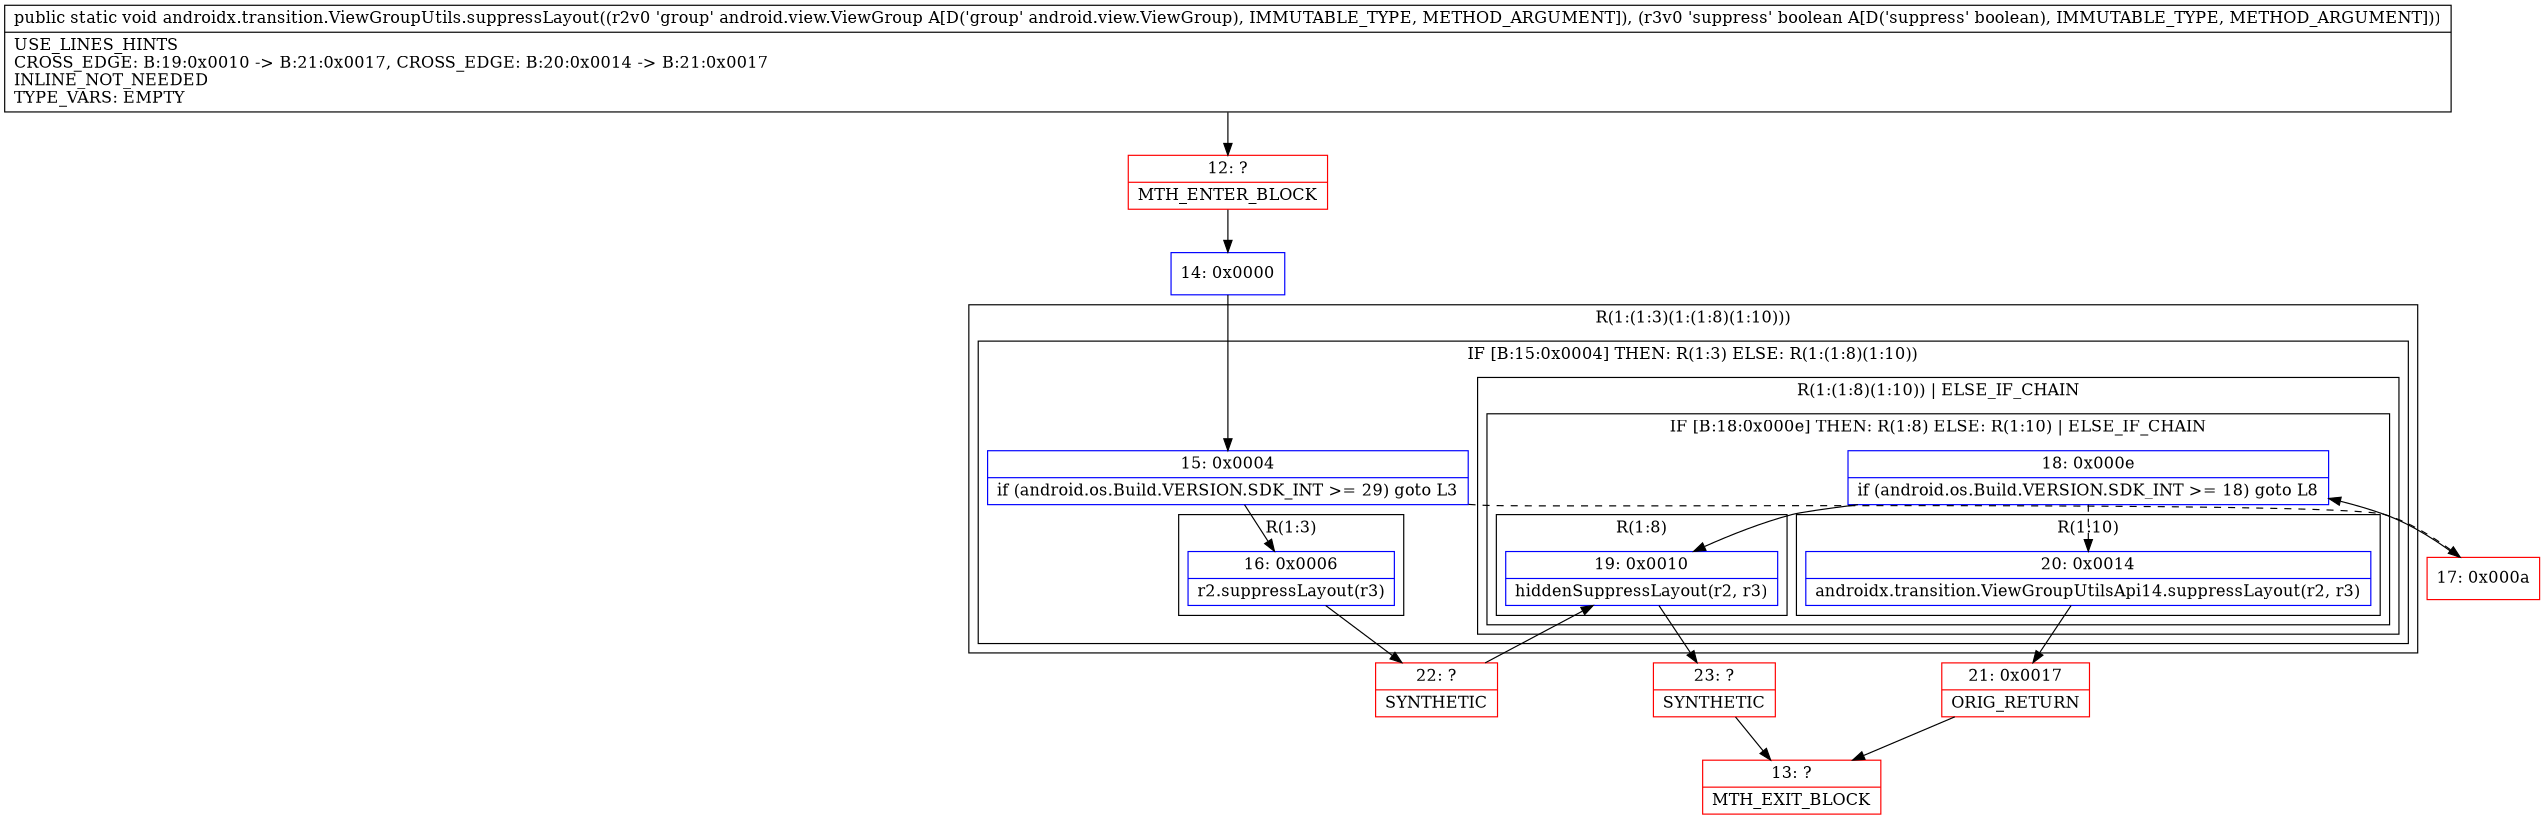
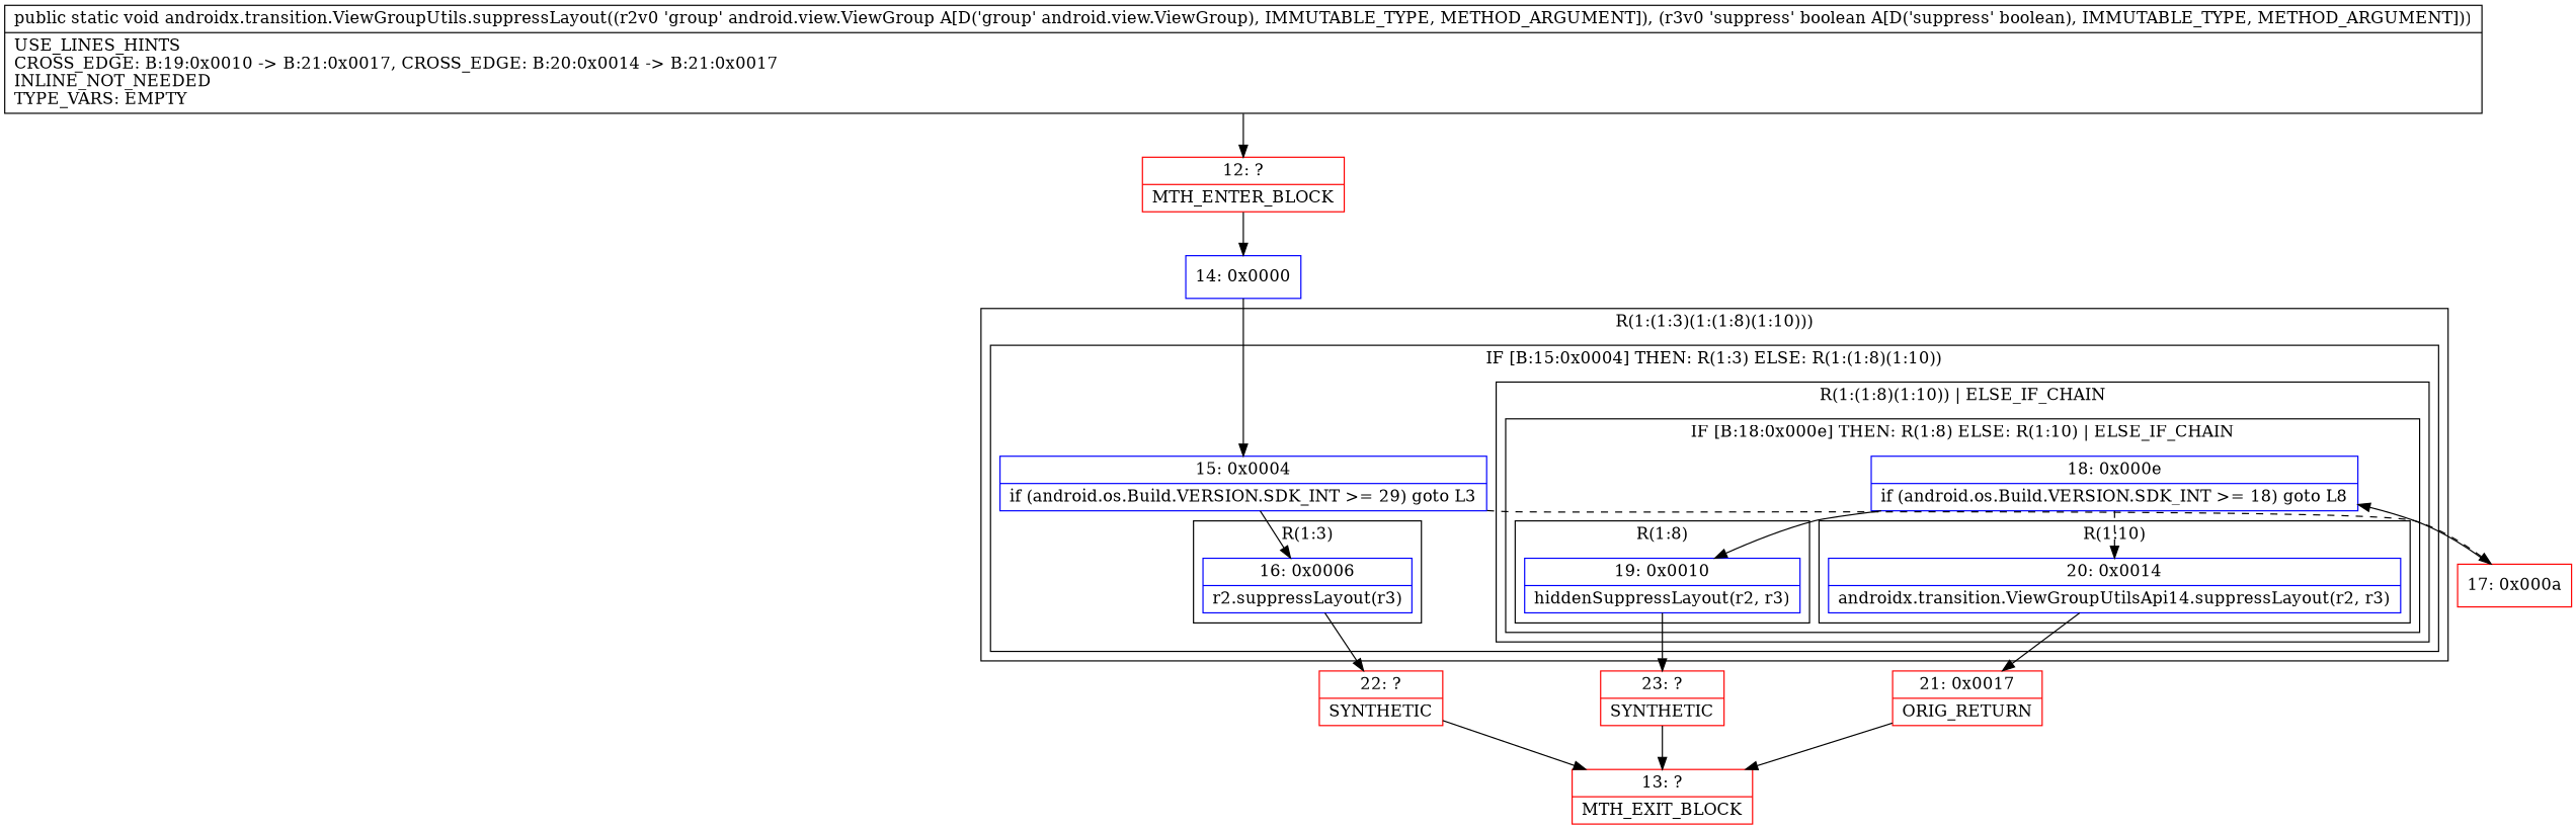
  digraph {
    node [color=blue shape=record]
    n1 [label="{16\:\ 0x0006|r2.suppressLayout(r3)\l}"]
    n2 [label="{19\:\ 0x0010|hiddenSuppressLayout(r2, r3)\l}"]
    n3 [label="{20\:\ 0x0014|androidx.transition.ViewGroupUtilsApi14.suppressLayout(r2, r3)\l}"]
    n4 [label="{18\:\ 0x000e|if (android.os.Build.VERSION.SDK_INT \>= 18) goto L8\l}"]
    n5 [label="{15\:\ 0x0004|if (android.os.Build.VERSION.SDK_INT \>= 29) goto L3\l}"]
    n6 [color=red label="{22\:\ ?|SYNTHETIC\l}"]
    n7 [color=red label="{23\:\ ?|SYNTHETIC\l}"]
    n8 [color=red label="{21\:\ 0x0017|ORIG_RETURN\l}"]
    n9 [color=red label="{17\:\ 0x000a}"]
    n10 [color=red label="{13\:\ ?|MTH_EXIT_BLOCK\l}"]
    n11 [color=red label="{12\:\ ?|MTH_ENTER_BLOCK\l}"]
    n12 [label="{14\:\ 0x0000}"]
    n13 [label="{public static void androidx.transition.ViewGroupUtils.suppressLayout((r2v0 'group' android.view.ViewGroup A[D('group' android.view.ViewGroup), IMMUTABLE_TYPE, METHOD_ARGUMENT]), (r3v0 'suppress' boolean A[D('suppress' boolean), IMMUTABLE_TYPE, METHOD_ARGUMENT]))  | USE_LINES_HINTS\lCROSS_EDGE: B:19:0x0010 \-\> B:21:0x0017, CROSS_EDGE: B:20:0x0014 \-\> B:21:0x0017\lINLINE_NOT_NEEDED\lTYPE_VARS: EMPTY\l}" color=""]
    subgraph cluster_1 {
      label="R(1:(1:3)(1:(1:8)(1:10)))"
      subgraph cluster_2 {
        label="IF [B:15:0x0004] THEN: R(1:3) ELSE: R(1:(1:8)(1:10))"
        n5
        subgraph cluster_3 {
          label="R(1:3)"
          n1
        }
        subgraph cluster_4 {
          label="R(1:(1:8)(1:10)) | ELSE_IF_CHAIN\l"
          subgraph cluster_5 {
            label="IF [B:18:0x000e] THEN: R(1:8) ELSE: R(1:10) | ELSE_IF_CHAIN\l"
            n4
            subgraph cluster_6 {
              label="R(1:8)"
              n2
            }
            subgraph cluster_7 {
              label="R(1:10)"
              n3
            }
          }
        }
      }
    }
    n1 -> n6
    n2 -> n7
    n3 -> n8
    n4 -> n2
    n4 -> n3 [style=dashed]
    n5 -> n1
    n5 -> n9 [style=dashed]
-   n6 -> n2
+   n6 -> n10
    n7 -> n10
    n8 -> n10
    n9 -> n4
    n11 -> n12
    n12 -> n5
    n13 -> n11
  }
